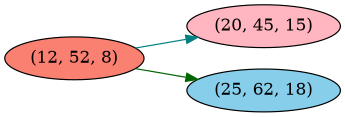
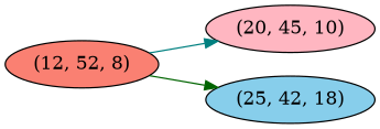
  digraph {
    rankdir=LR
    node [style=filled]
    "(12, 52, 8)" [fillcolor=salmon]
-   "(20, 45, 15)" [fillcolor=lightpink]
-   "(25, 42, 18)" [fillcolor=skyblue label="(25, 62, 18)"]
+   "(20, 45, 15)" [fillcolor=lightpink label="(20, 45, 10)"]
+   "(25, 42, 18)" [fillcolor=skyblue]
    "(12, 52, 8)" -> "(20, 45, 15)" [color=teal]
    "(12, 52, 8)" -> "(25, 42, 18)" [color=darkgreen]
  }
